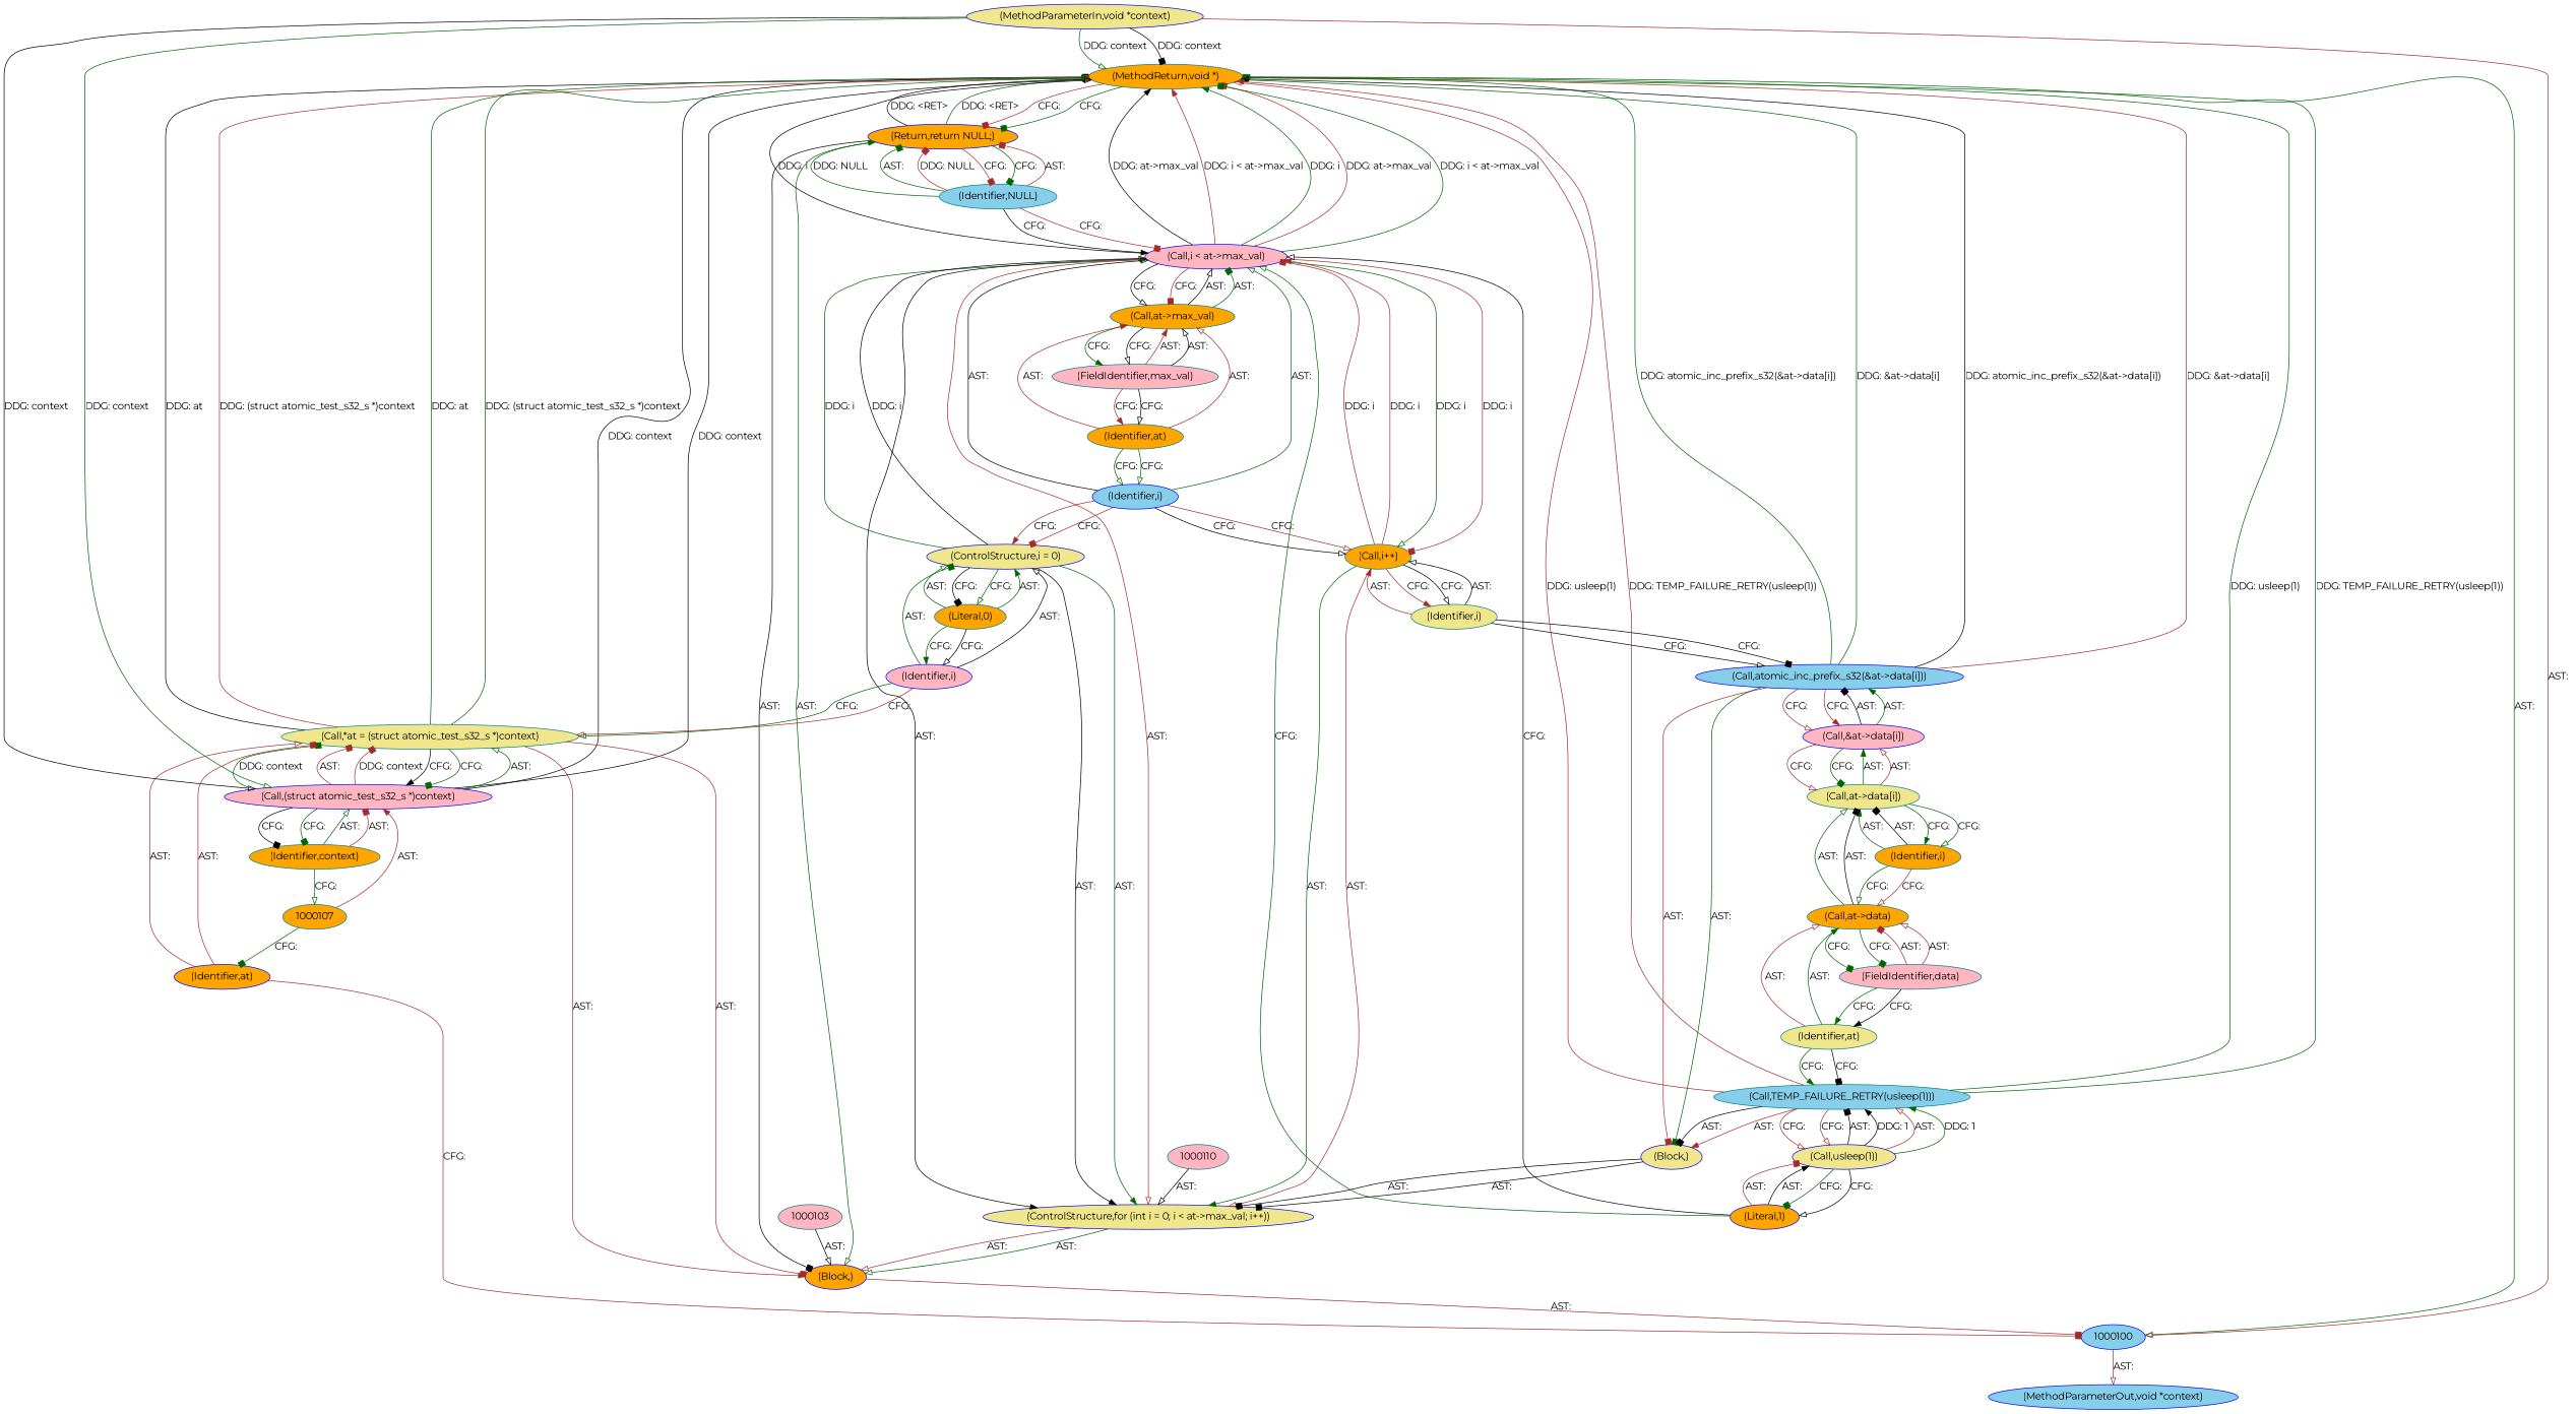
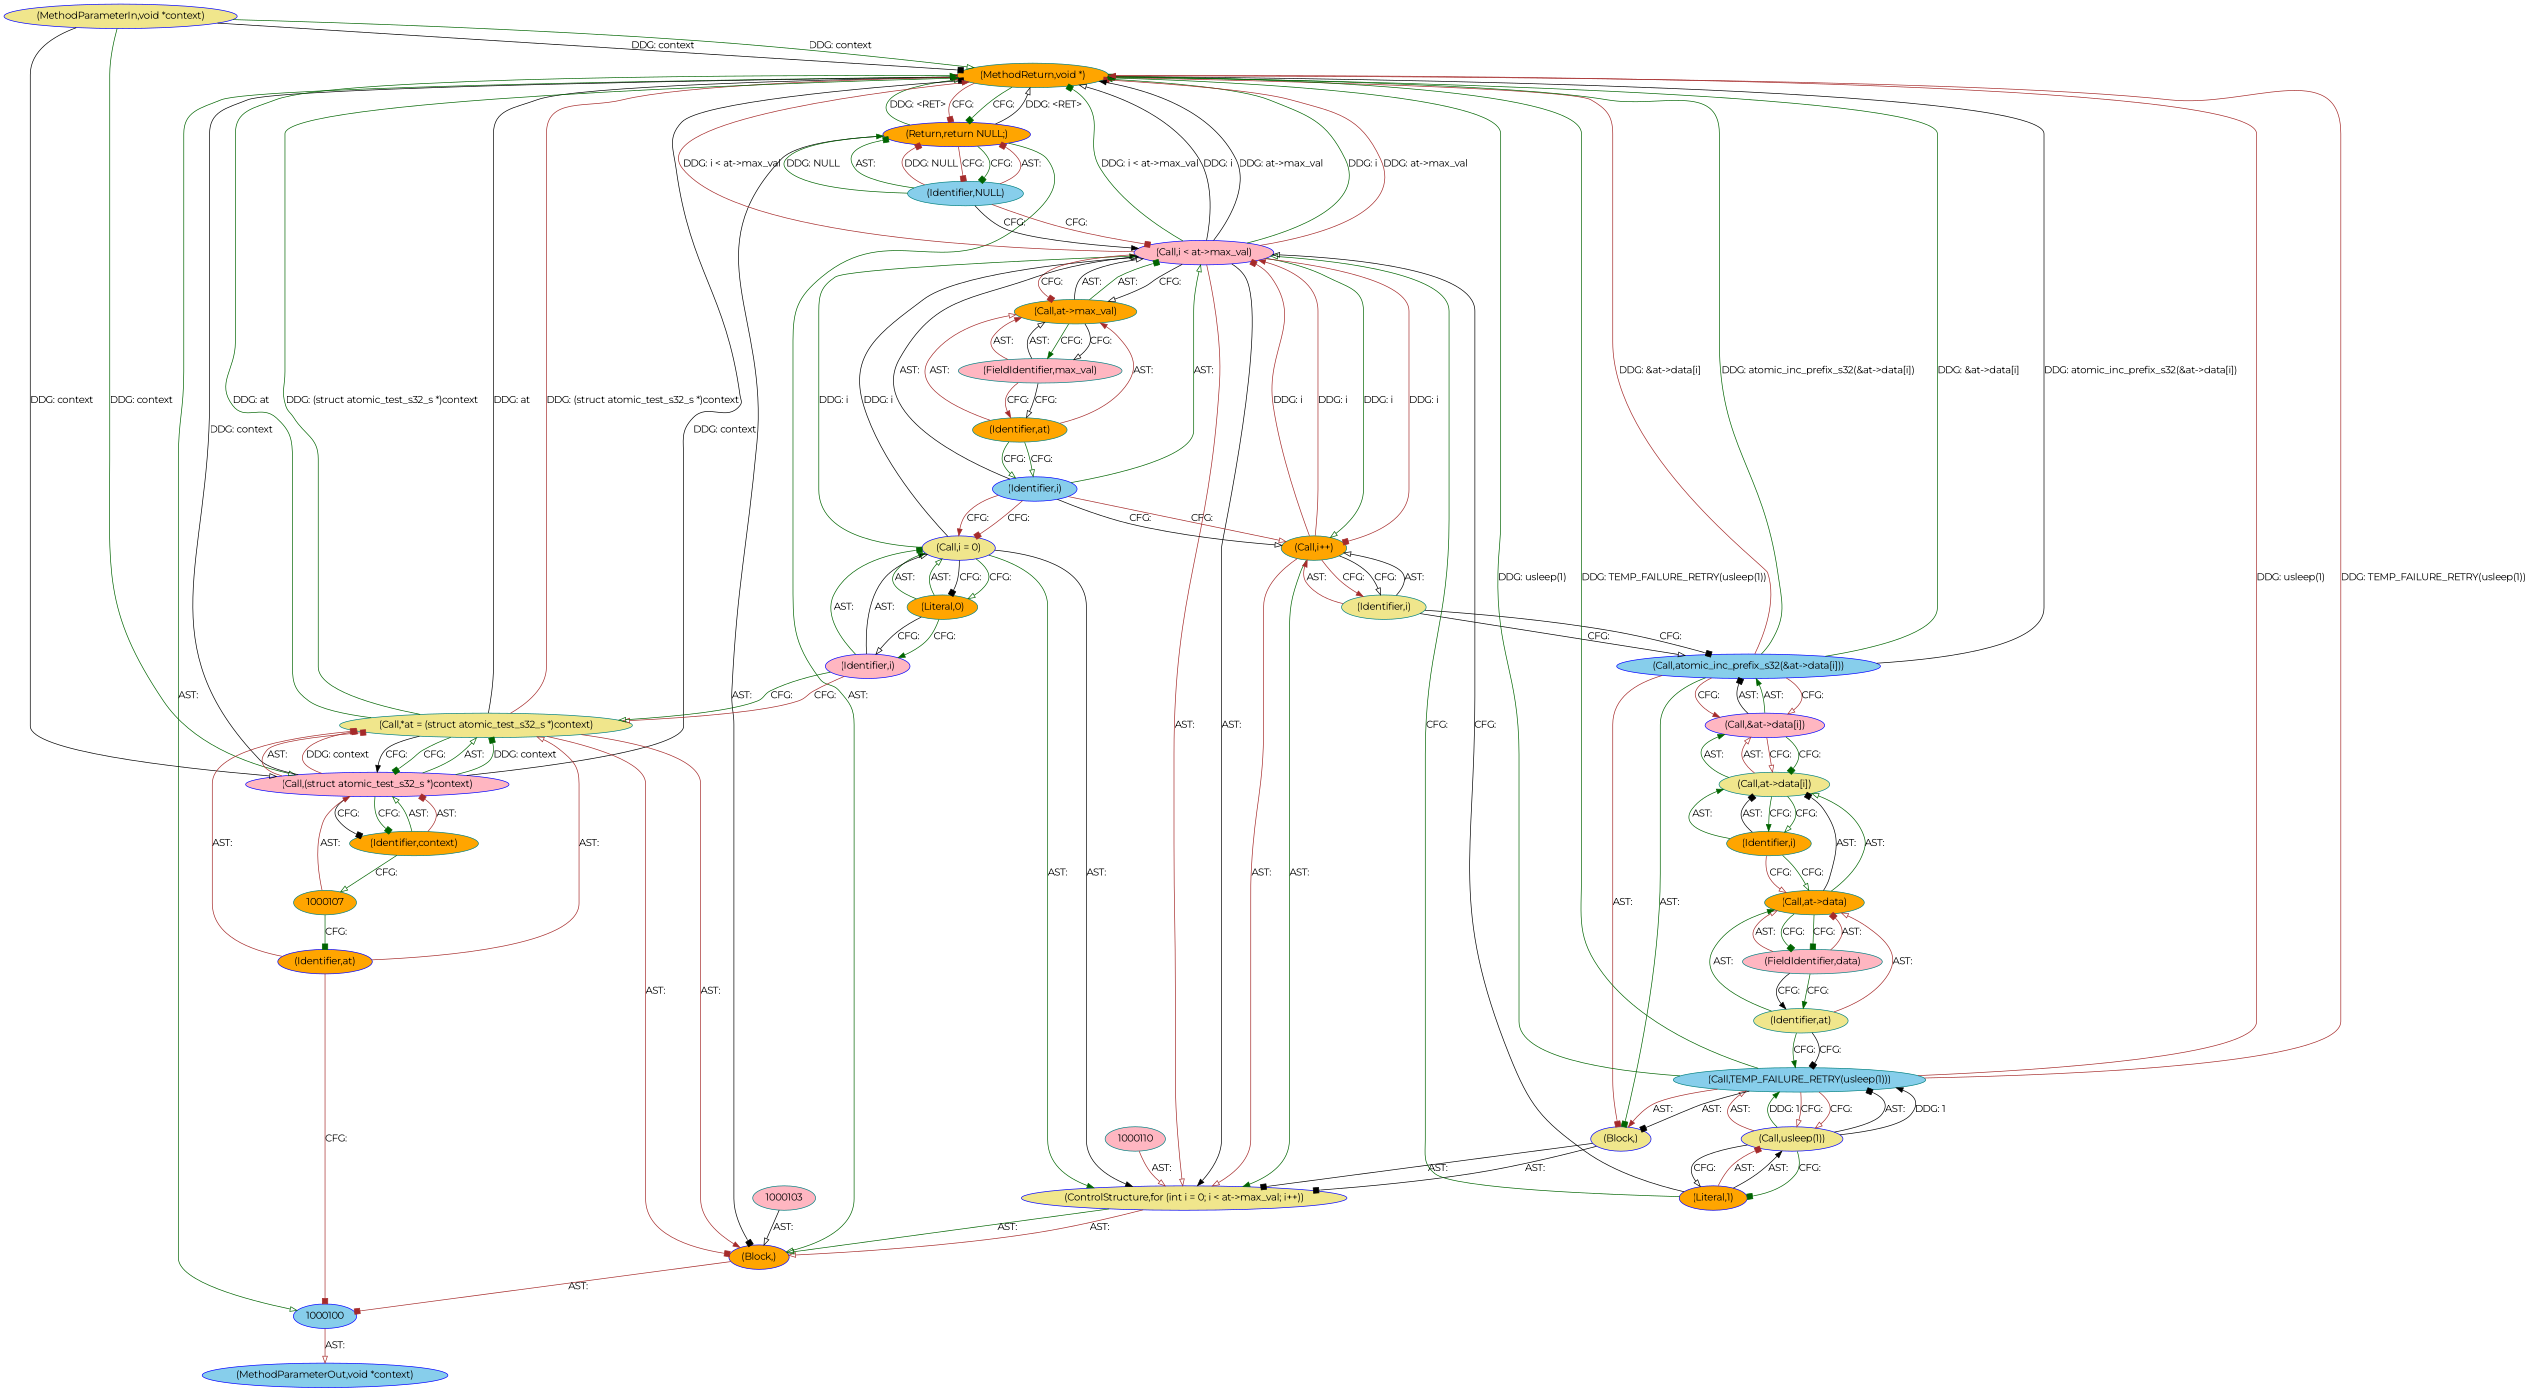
  digraph {
    fontname=Montserrat
    node [color=teal fillcolor=orange fontname=Montserrat style=filled]
    edge [arrowhead=onormal color=darkgreen fontname=Montserrat]
    n1 [label="(MethodReturn,void *)"]
    n2 [color=blue label="(Return,return NULL;)"]
    1000100 [color=blue fillcolor=skyblue]
    n4 [color=blue label="(Block,)"]
    n5 [fillcolor=skyblue label="(Identifier,NULL)"]
    n6 [color=blue fillcolor=skyblue label="(MethodParameterOut,void *context)"]
    n7 [color=blue fillcolor=khaki label="(MethodParameterIn,void *context)"]
    n8 [color=blue fillcolor=lightpink label="(Call,(struct atomic_test_s32_s *)context)"]
    n9 [fillcolor=khaki label="(Call,*at = (struct atomic_test_s32_s *)context)"]
    n10 [label="(Identifier,context)"]
    n11 [color=blue label="(Identifier,at)"]
    1000107
-   n13 [color=blue fillcolor=khaki label="(ControlStructure,i = 0)"]
+   n13 [color=blue fillcolor=khaki label="(Call,i = 0)"]
    n14 [label="(Literal,0)"]
    n15 [color=blue fillcolor=lightpink label="(Call,i < at->max_val)"]
    n16 [color=blue fillcolor=khaki label="(ControlStructure,for (int i = 0; i < at->max_val; i++))"]
    n17 [color=blue fillcolor=lightpink label="(Identifier,i)"]
    n18 [label="(Call,at->max_val)"]
    n19 [label="(Call,i++)"]
    n20 [fillcolor=lightpink label="(FieldIdentifier,max_val)"]
    n21 [fillcolor=khaki label="(Identifier,i)"]
    n22 [color=blue fillcolor=skyblue label="(Identifier,i)"]
    n23 [label="(Identifier,at)"]
    n24 [color=blue fillcolor=skyblue label="(Call,atomic_inc_prefix_s32(&at->data[i]))"]
    n25 [color=blue fillcolor=khaki label="(Block,)"]
    n26 [color=blue fillcolor=lightpink label="(Call,&at->data[i])"]
    n27 [color=blue fillcolor=khaki label="(Call,usleep(1))"]
    n28 [color=blue label="(Literal,1)"]
    n29 [fillcolor=skyblue label="(Call,TEMP_FAILURE_RETRY(usleep(1)))"]
    n30 [fillcolor=khaki label="(Call,at->data[i])"]
    n31 [label="(Identifier,i)"]
    n32 [label="(Call,at->data)"]
    n33 [fillcolor=lightpink label="(FieldIdentifier,data)"]
    n34 [fillcolor=khaki label="(Identifier,at)"]
    1000103 [fillcolor=lightpink]
    1000110 [fillcolor=lightpink]
    n1 -> n2 [arrowhead=box color=brown label="CFG: "]
    n1 -> n2 [arrowhead=box label="CFG: "]
    n1 -> 1000100 [label="AST: "]
    n2 -> n1 [color=black label="DDG: <RET>"]
    n2 -> n1 [label="DDG: <RET>"]
    n2 -> n4 [arrowhead=box color=black label="AST: "]
    n2 -> n4 [label="AST: "]
    n2 -> n5 [arrowhead=box color=brown label="CFG: "]
    n2 -> n5 [arrowhead=box label="CFG: "]
    1000100 -> n6 [color=brown label="AST: "]
    n4 -> 1000100 [arrowhead=box color=brown label="AST: "]
    n5 -> n2 [arrowhead=box color=brown label="AST: "]
    n5 -> n2 [arrowhead=normal label="DDG: NULL"]
    n5 -> n2 [arrowhead=box label="AST: "]
    n5 -> n2 [arrowhead=box color=brown label="DDG: NULL"]
    n5 -> n15 [arrowhead=box color=brown label="CFG: "]
    n5 -> n15 [arrowhead=normal color=black label="CFG: "]
    n7 -> n1 [arrowhead=box color=black label="DDG: context"]
    n7 -> n1 [label="DDG: context"]
-   n7 -> 1000100 [color=brown label="AST: "]
    n7 -> n8 [color=black label="DDG: context"]
    n7 -> n8 [label="DDG: context"]
    n8 -> n1 [arrowhead=box color=black label="DDG: context"]
    n8 -> n1 [arrowhead=normal color=black label="DDG: context"]
    n8 -> n9 [label="AST: "]
    n8 -> n9 [arrowhead=box label="DDG: context"]
    n8 -> n9 [arrowhead=box color=brown label="AST: "]
    n8 -> n9 [arrowhead=box color=brown label="DDG: context"]
    n8 -> n10 [arrowhead=box color=black label="CFG: "]
    n8 -> n10 [arrowhead=box label="CFG: "]
    n9 -> n1 [arrowhead=normal color=black label="DDG: at"]
    n9 -> n1 [arrowhead=box color=brown label="DDG: (struct atomic_test_s32_s *)context"]
    n9 -> n1 [arrowhead=normal label="DDG: at"]
    n9 -> n1 [arrowhead=normal label="DDG: (struct atomic_test_s32_s *)context"]
    n9 -> n4 [arrowhead=box color=brown label="AST: "]
    n9 -> n4 [arrowhead=normal color=brown label="AST: "]
    n9 -> n8 [arrowhead=normal color=black label="CFG: "]
    n9 -> n8 [arrowhead=box label="CFG: "]
    n10 -> n8 [label="AST: "]
    n10 -> n8 [arrowhead=box color=brown label="AST: "]
    n10 -> 1000107 [label="CFG: "]
    n11 -> 1000100 [arrowhead=box color=brown label="CFG: "]
    n11 -> n9 [color=brown label="AST: "]
    n11 -> n9 [arrowhead=box color=brown label="AST: "]
    1000107 -> n8 [arrowhead=normal color=brown label="AST: "]
    1000107 -> n11 [arrowhead=box label="CFG: "]
    n13 -> n14 [arrowhead=box color=black label="CFG: "]
    n13 -> n14 [label="CFG: "]
    n13 -> n15 [arrowhead=normal label="DDG: i"]
    n13 -> n15 [color=black label="DDG: i"]
    n13 -> n16 [arrowhead=normal color=black label="AST: "]
    n13 -> n16 [arrowhead=normal label="AST: "]
    n14 -> n13 [arrowhead=normal label="AST: "]
    n14 -> n13 [label="AST: "]
    n14 -> n17 [arrowhead=normal label="CFG: "]
    n14 -> n17 [color=black label="CFG: "]
    n15 -> n1 [arrowhead=normal color=brown label="DDG: i < at->max_val"]
    n15 -> n1 [arrowhead=normal label="DDG: i"]
    n15 -> n1 [arrowhead=box color=brown label="DDG: at->max_val"]
    n15 -> n1 [arrowhead=box label="DDG: i < at->max_val"]
    n15 -> n1 [color=black label="DDG: i"]
    n15 -> n1 [arrowhead=normal color=black label="DDG: at->max_val"]
    n15 -> n16 [arrowhead=normal color=black label="AST: "]
    n15 -> n16 [color=brown label="AST: "]
    n15 -> n18 [color=black label="CFG: "]
    n15 -> n18 [arrowhead=box color=brown label="CFG: "]
    n15 -> n19 [label="DDG: i"]
    n15 -> n19 [arrowhead=box color=brown label="DDG: i"]
    n16 -> n4 [color=brown label="AST: "]
    n16 -> n4 [label="AST: "]
    n17 -> n9 [color=brown label="CFG: "]
    n17 -> n9 [label="CFG: "]
    n17 -> n13 [arrowhead=box label="AST: "]
    n17 -> n13 [color=black label="AST: "]
    n18 -> n15 [color=black label="AST: "]
    n18 -> n15 [arrowhead=box label="AST: "]
    n18 -> n20 [arrowhead=normal label="CFG: "]
    n18 -> n20 [color=black label="CFG: "]
    n19 -> n15 [arrowhead=box color=brown label="DDG: i"]
    n19 -> n15 [arrowhead=normal color=brown label="DDG: i"]
    n19 -> n16 [arrowhead=normal label="AST: "]
    n19 -> n16 [color=brown label="AST: "]
    n19 -> n21 [arrowhead=normal color=brown label="CFG: "]
    n19 -> n21 [color=black label="CFG: "]
    n20 -> n18 [arrowhead=normal color=brown label="AST: "]
    n20 -> n18 [color=black label="AST: "]
    n20 -> n23 [arrowhead=normal color=brown label="CFG: "]
    n20 -> n23 [color=black label="CFG: "]
    n21 -> n19 [color=black label="AST: "]
    n21 -> n19 [arrowhead=normal color=brown label="AST: "]
    n21 -> n24 [color=black label="CFG: "]
    n21 -> n24 [arrowhead=box color=black label="CFG: "]
    n22 -> n13 [arrowhead=box color=brown label="CFG: "]
    n22 -> n13 [arrowhead=normal color=brown label="CFG: "]
    n22 -> n15 [label="AST: "]
    n22 -> n15 [color=black label="AST: "]
    n22 -> n19 [color=brown label="CFG: "]
    n22 -> n19 [color=black label="CFG: "]
    n23 -> n18 [arrowhead=normal color=brown label="AST: "]
    n23 -> n18 [color=brown label="AST: "]
    n23 -> n22 [label="CFG: "]
    n23 -> n22 [label="CFG: "]
    n24 -> n1 [arrowhead=normal color=brown label="DDG: &at->data[i]"]
    n24 -> n1 [arrowhead=box label="DDG: atomic_inc_prefix_s32(&at->data[i])"]
    n24 -> n1 [arrowhead=normal label="DDG: &at->data[i]"]
    n24 -> n1 [arrowhead=normal color=black label="DDG: atomic_inc_prefix_s32(&at->data[i])"]
    n24 -> n25 [arrowhead=box label="AST: "]
    n24 -> n25 [arrowhead=box color=brown label="AST: "]
    n24 -> n26 [color=brown label="CFG: "]
    n24 -> n26 [arrowhead=normal color=brown label="CFG: "]
    n25 -> n16 [arrowhead=box color=black label="AST: "]
    n25 -> n16 [arrowhead=box color=black label="AST: "]
    n26 -> n24 [arrowhead=box color=black label="AST: "]
    n26 -> n24 [arrowhead=normal label="AST: "]
    n26 -> n30 [color=brown label="CFG: "]
    n26 -> n30 [arrowhead=box label="CFG: "]
    n27 -> n28 [arrowhead=box label="CFG: "]
    n27 -> n28 [color=black label="CFG: "]
    n27 -> n29 [arrowhead=box color=black label="AST: "]
    n27 -> n29 [arrowhead=normal color=black label="DDG: 1"]
    n27 -> n29 [color=brown label="AST: "]
    n27 -> n29 [arrowhead=normal label="DDG: 1"]
    n28 -> n15 [label="CFG: "]
    n28 -> n15 [color=black label="CFG: "]
    n28 -> n27 [arrowhead=box color=brown label="AST: "]
    n28 -> n27 [arrowhead=normal color=black label="AST: "]
    n29 -> n1 [label="DDG: usleep(1)"]
    n29 -> n1 [label="DDG: TEMP_FAILURE_RETRY(usleep(1))"]
    n29 -> n1 [color=brown label="DDG: usleep(1)"]
    n29 -> n1 [arrowhead=normal color=brown label="DDG: TEMP_FAILURE_RETRY(usleep(1))"]
    n29 -> n25 [arrowhead=normal color=brown label="AST: "]
    n29 -> n25 [arrowhead=box color=black label="AST: "]
    n29 -> n27 [color=brown label="CFG: "]
    n29 -> n27 [color=brown label="CFG: "]
    n30 -> n26 [arrowhead=normal label="AST: "]
    n30 -> n26 [color=brown label="AST: "]
    n30 -> n31 [arrowhead=normal label="CFG: "]
    n30 -> n31 [label="CFG: "]
    n31 -> n30 [arrowhead=normal label="AST: "]
    n31 -> n30 [arrowhead=box color=black label="AST: "]
    n31 -> n32 [color=brown label="CFG: "]
    n31 -> n32 [label="CFG: "]
    n32 -> n30 [arrowhead=box color=black label="AST: "]
    n32 -> n30 [label="AST: "]
    n32 -> n33 [arrowhead=box label="CFG: "]
    n32 -> n33 [arrowhead=box label="CFG: "]
    n33 -> n32 [arrowhead=box color=brown label="AST: "]
    n33 -> n32 [color=brown label="AST: "]
    n33 -> n34 [arrowhead=normal label="CFG: "]
    n33 -> n34 [arrowhead=normal color=black label="CFG: "]
    n34 -> n29 [arrowhead=normal label="CFG: "]
    n34 -> n29 [arrowhead=box color=black label="CFG: "]
    n34 -> n32 [color=brown label="AST: "]
    n34 -> n32 [arrowhead=normal label="AST: "]
    1000103 -> n4 [color=black label="AST: "]
-   1000110 -> n16 [color=black label="AST: "]
+   1000110 -> n16 [color=brown label="AST: "]
  }
